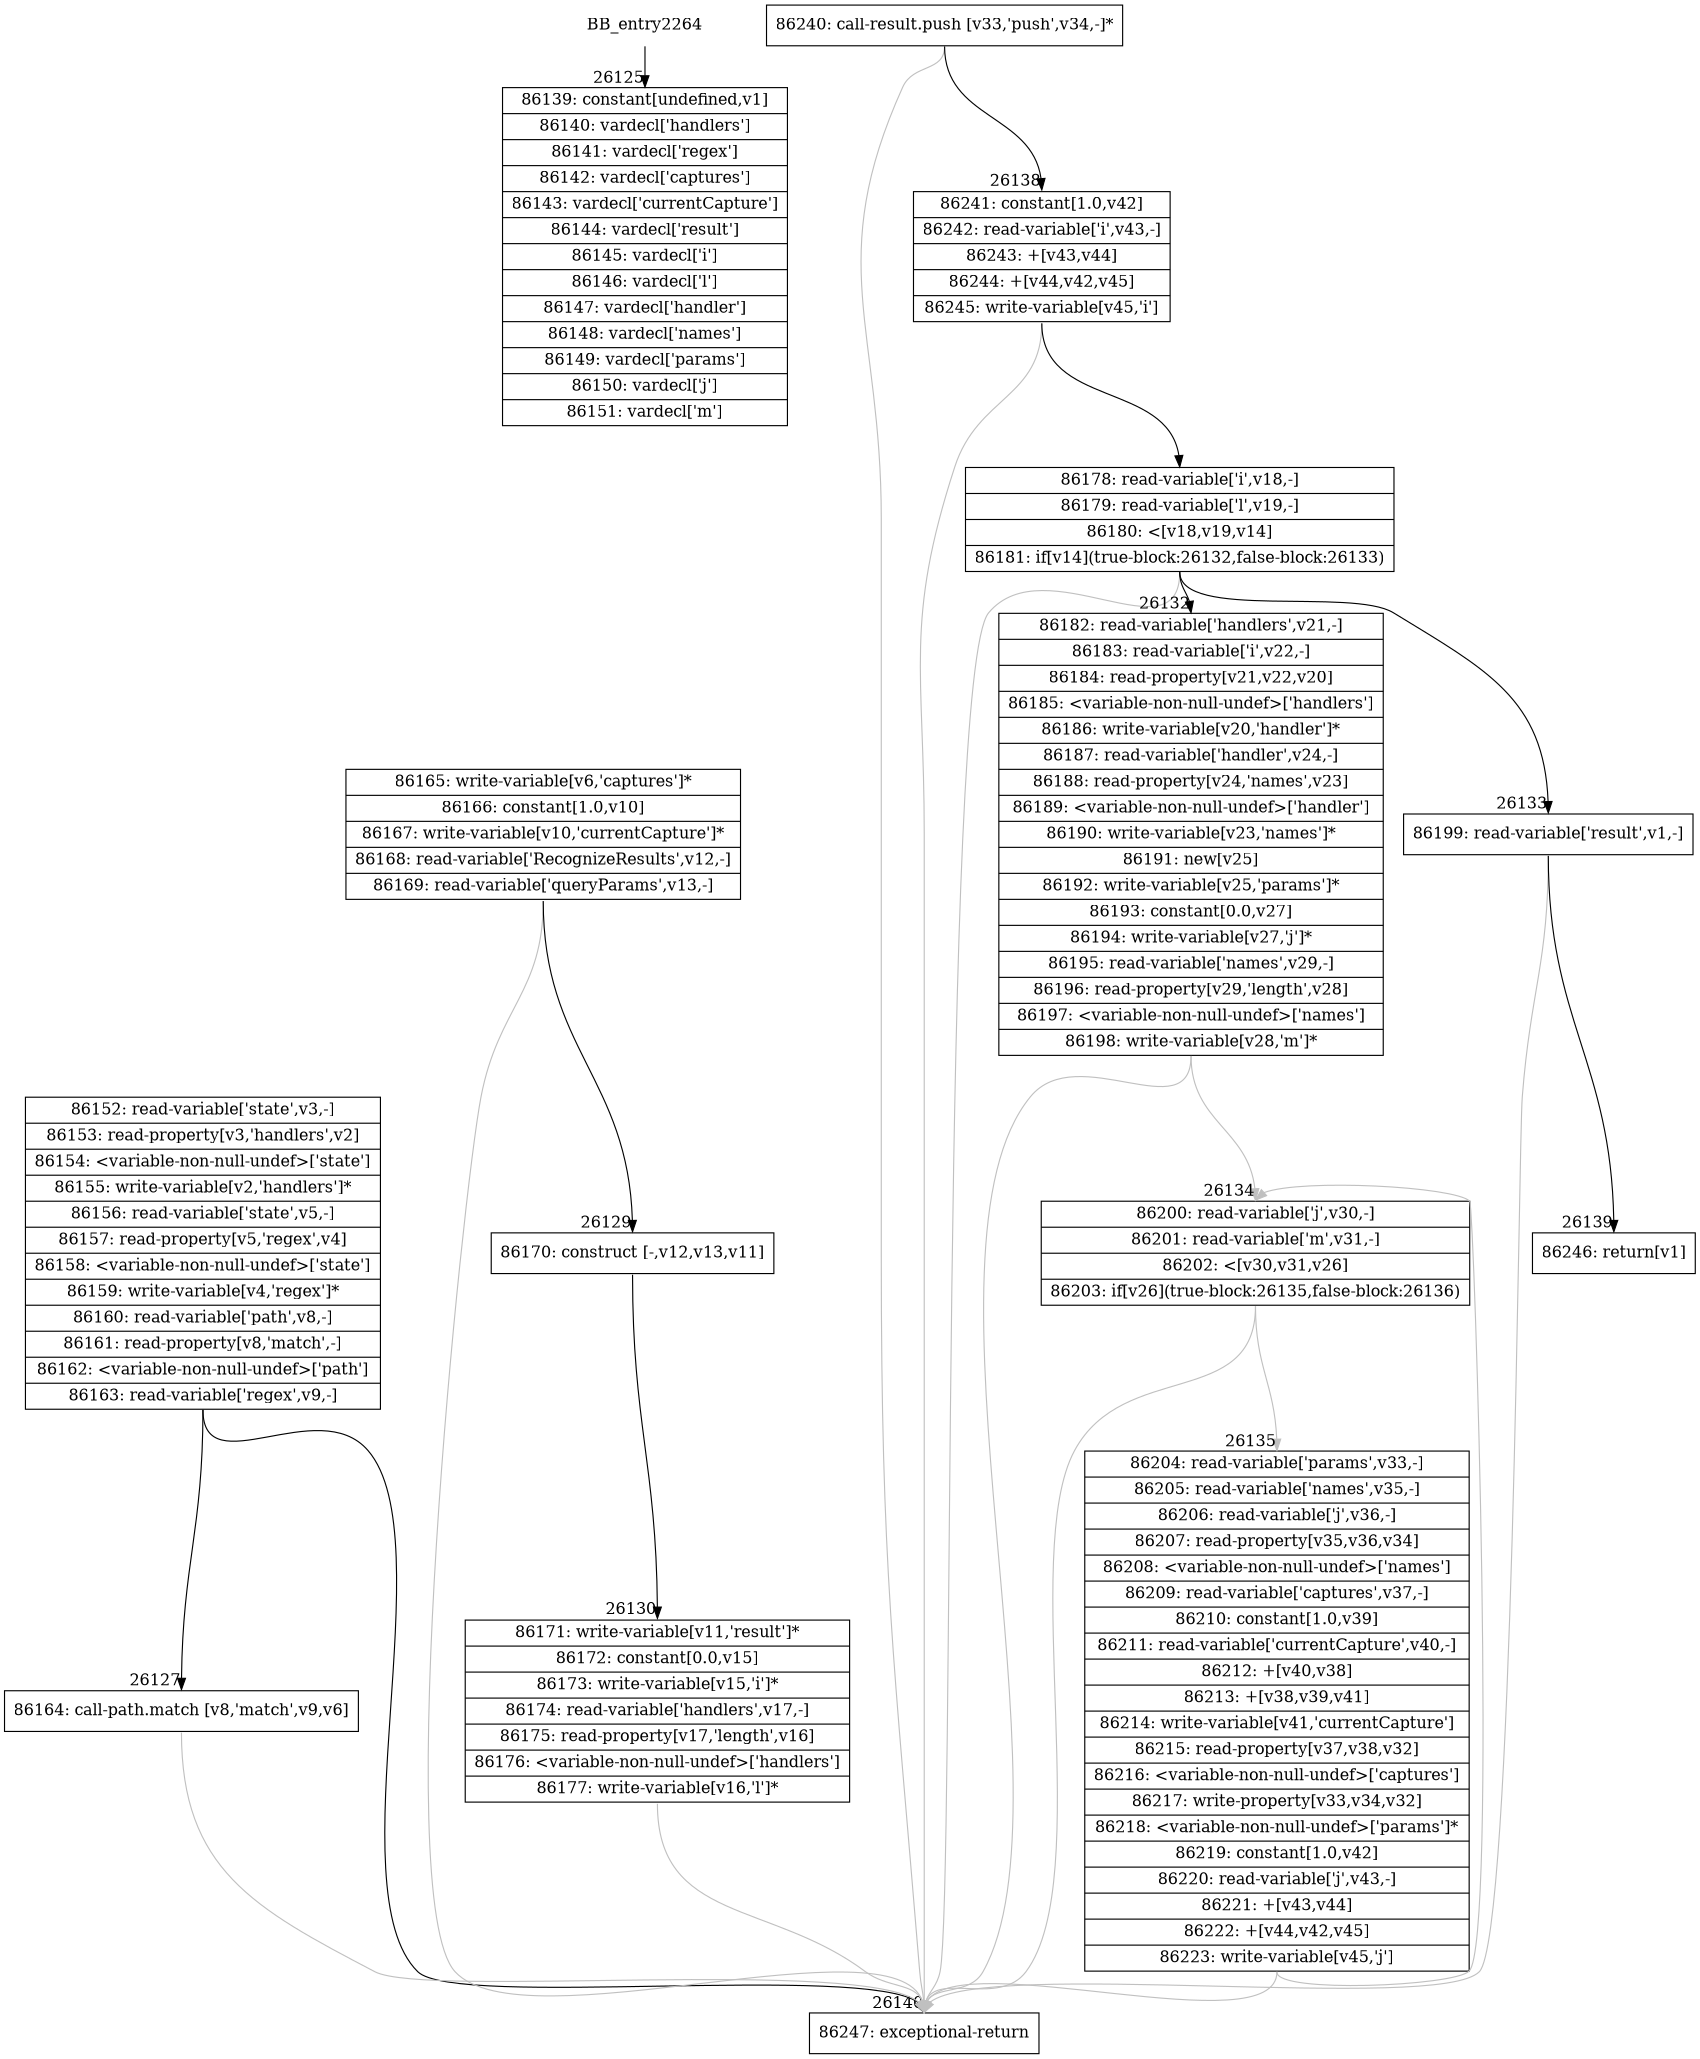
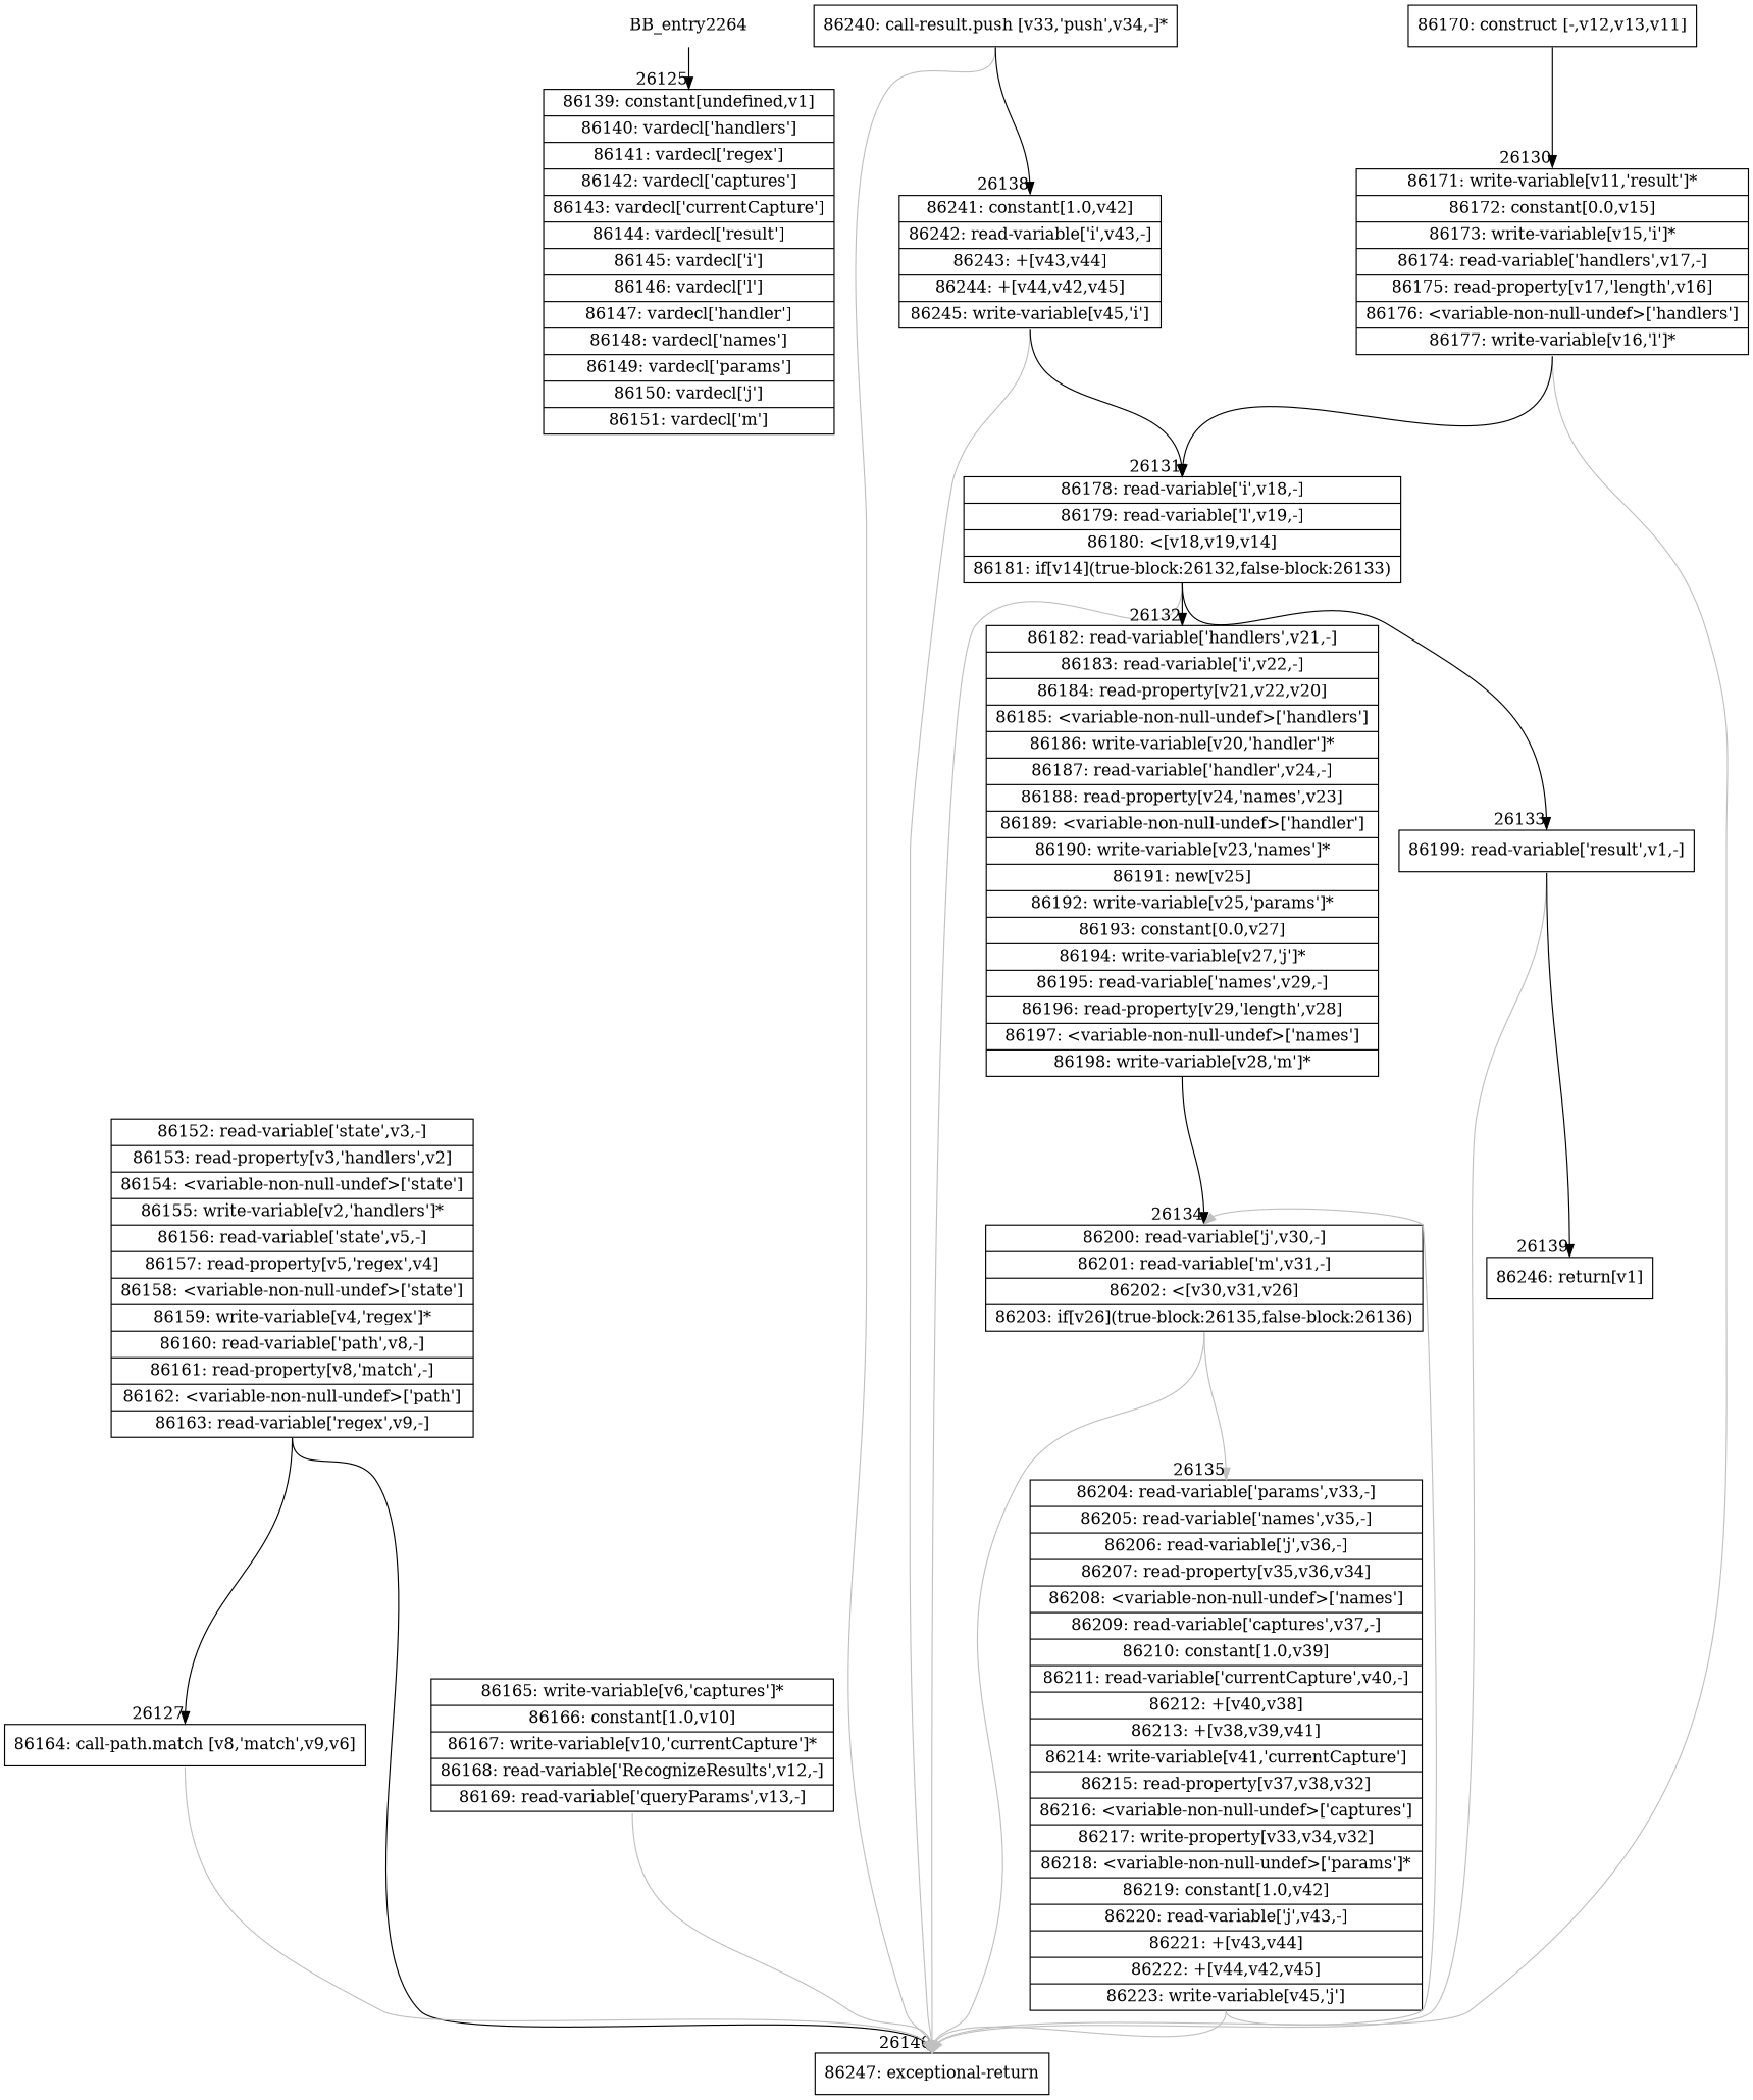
  digraph {
    rankdir=TD
    node [shape=record]
    edge [headport=n tailport=s color=gray]
    n1 [label=BB_entry2264 shape=none]
    n2 [label="{86139: constant[undefined,v1]|86140: vardecl['handlers']|86141: vardecl['regex']|86142: vardecl['captures']|86143: vardecl['currentCapture']|86144: vardecl['result']|86145: vardecl['i']|86146: vardecl['l']|86147: vardecl['handler']|86148: vardecl['names']|86149: vardecl['params']|86150: vardecl['j']|86151: vardecl['m']}"]
    n3 [label="{86152: read-variable['state',v3,-]|86153: read-property[v3,'handlers',v2]|86154: \<variable-non-null-undef\>['state']|86155: write-variable[v2,'handlers']*|86156: read-variable['state',v5,-]|86157: read-property[v5,'regex',v4]|86158: \<variable-non-null-undef\>['state']|86159: write-variable[v4,'regex']*|86160: read-variable['path',v8,-]|86161: read-property[v8,'match',-]|86162: \<variable-non-null-undef\>['path']|86163: read-variable['regex',v9,-]}"]
    n4 [label="{86164: call-path.match [v8,'match',v9,v6]}"]
    n5 [label="{86247: exceptional-return}"]
    n6 [label="{86165: write-variable[v6,'captures']*|86166: constant[1.0,v10]|86167: write-variable[v10,'currentCapture']*|86168: read-variable['RecognizeResults',v12,-]|86169: read-variable['queryParams',v13,-]}"]
    n7 [label="{86170: construct [-,v12,v13,v11]}"]
    n8 [label="{86171: write-variable[v11,'result']*|86172: constant[0.0,v15]|86173: write-variable[v15,'i']*|86174: read-variable['handlers',v17,-]|86175: read-property[v17,'length',v16]|86176: \<variable-non-null-undef\>['handlers']|86177: write-variable[v16,'l']*}"]
    n9 [label="{86178: read-variable['i',v18,-]|86179: read-variable['l',v19,-]|86180: \<[v18,v19,v14]|86181: if[v14](true-block:26132,false-block:26133)}"]
    n10 [label="{86182: read-variable['handlers',v21,-]|86183: read-variable['i',v22,-]|86184: read-property[v21,v22,v20]|86185: \<variable-non-null-undef\>['handlers']|86186: write-variable[v20,'handler']*|86187: read-variable['handler',v24,-]|86188: read-property[v24,'names',v23]|86189: \<variable-non-null-undef\>['handler']|86190: write-variable[v23,'names']*|86191: new[v25]|86192: write-variable[v25,'params']*|86193: constant[0.0,v27]|86194: write-variable[v27,'j']*|86195: read-variable['names',v29,-]|86196: read-property[v29,'length',v28]|86197: \<variable-non-null-undef\>['names']|86198: write-variable[v28,'m']*}"]
    n11 [label="{86199: read-variable['result',v1,-]}"]
    n12 [label="{86200: read-variable['j',v30,-]|86201: read-variable['m',v31,-]|86202: \<[v30,v31,v26]|86203: if[v26](true-block:26135,false-block:26136)}"]
    n13 [label="{86246: return[v1]}"]
    n14 [label="{86204: read-variable['params',v33,-]|86205: read-variable['names',v35,-]|86206: read-variable['j',v36,-]|86207: read-property[v35,v36,v34]|86208: \<variable-non-null-undef\>['names']|86209: read-variable['captures',v37,-]|86210: constant[1.0,v39]|86211: read-variable['currentCapture',v40,-]|86212: +[v40,v38]|86213: +[v38,v39,v41]|86214: write-variable[v41,'currentCapture']|86215: read-property[v37,v38,v32]|86216: \<variable-non-null-undef\>['captures']|86217: write-property[v33,v34,v32]|86218: \<variable-non-null-undef\>['params']*|86219: constant[1.0,v42]|86220: read-variable['j',v43,-]|86221: +[v43,v44]|86222: +[v44,v42,v45]|86223: write-variable[v45,'j']}"]
    n15 [label="{86240: call-result.push [v33,'push',v34,-]*}"]
    n16 [label="{86241: constant[1.0,v42]|86242: read-variable['i',v43,-]|86243: +[v43,v44]|86244: +[v44,v42,v45]|86245: write-variable[v45,'i']}"]
    n1 -> n2 [headlabel="    26125" color=""]
    n3 -> n4 [headlabel="      26127" color=""]
    n3 -> n5 [color=black headlabel="      26140"]
    n4 -> n5
    n6 -> n5
-   n6 -> n7 [headlabel="      26129" color=""]
    n7 -> n8 [headlabel="      26130" color=""]
    n8 -> n5
+   n8 -> n9 [headlabel="      26131" color=""]
    n9 -> n5
    n9 -> n10 [headlabel="      26132" color=""]
    n9 -> n11 [headlabel="      26133" color=""]
-   n10 -> n5
-   n10 -> n12 [headlabel="      26134"]
+   n10 -> n12 [headlabel="      26134" color=""]
    n11 -> n5
    n11 -> n13 [headlabel="      26139" color=""]
    n12 -> n5
    n12 -> n14 [headlabel="      26135"]
    n14 -> n5
    n14 -> n12
    n15 -> n5
    n15 -> n16 [headlabel="      26138" color=""]
    n16 -> n5
    n16 -> n9 [color=""]
  }
